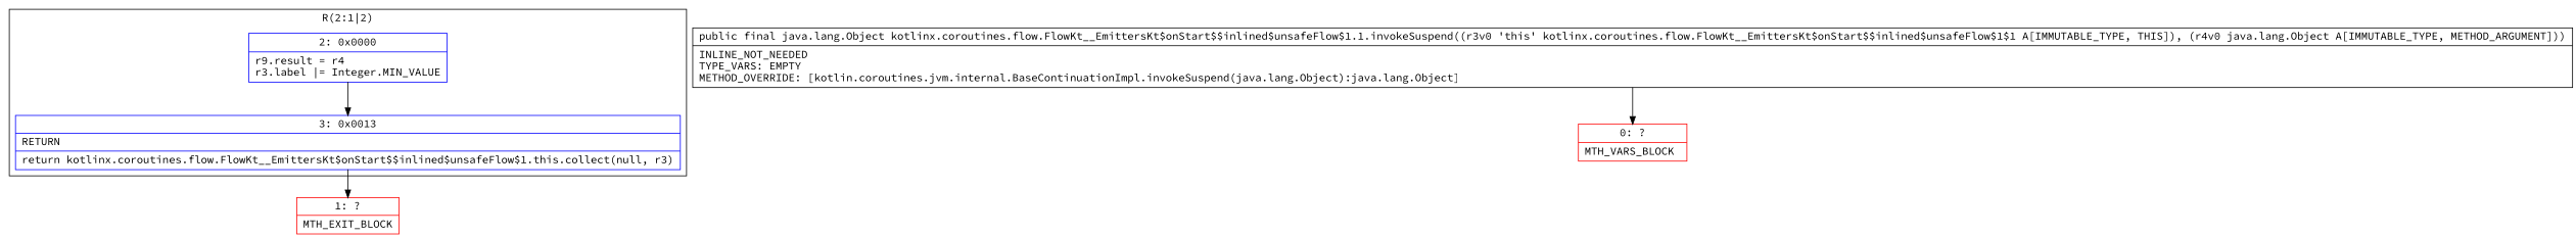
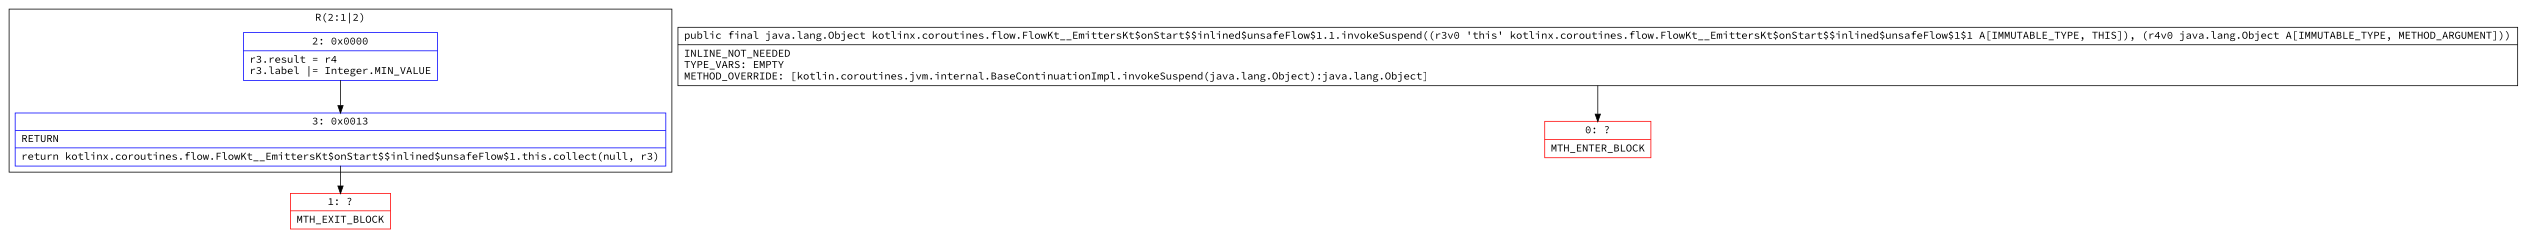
  digraph {
    fontname="Source Code Pro"
    node [color=blue fontname="Source Code Pro" shape=record]
    edge [fontname="Source Code Pro"]
-   n1 [label="{2\:\ 0x0000|r9.result = r4\lr3.label \|= Integer.MIN_VALUE\l}"]
+   n1 [label="{2\:\ 0x0000|r3.result = r4\lr3.label \|= Integer.MIN_VALUE\l}"]
    n2 [label="{3\:\ 0x0013|RETURN\l|return kotlinx.coroutines.flow.FlowKt__EmittersKt$onStart$$inlined$unsafeFlow$1.this.collect(null, r3)\l}"]
    n3 [color=red label="{1\:\ ?|MTH_EXIT_BLOCK\l}"]
-   n4 [color=red label="{0\:\ ?|MTH_VARS_BLOCK\l}"]
+   n4 [color=red label="{0\:\ ?|MTH_ENTER_BLOCK\l}"]
    n5 [label="{public final java.lang.Object kotlinx.coroutines.flow.FlowKt__EmittersKt$onStart$$inlined$unsafeFlow$1.1.invokeSuspend((r3v0 'this' kotlinx.coroutines.flow.FlowKt__EmittersKt$onStart$$inlined$unsafeFlow$1$1 A[IMMUTABLE_TYPE, THIS]), (r4v0 java.lang.Object A[IMMUTABLE_TYPE, METHOD_ARGUMENT]))  | INLINE_NOT_NEEDED\lTYPE_VARS: EMPTY\lMETHOD_OVERRIDE: [kotlin.coroutines.jvm.internal.BaseContinuationImpl.invokeSuspend(java.lang.Object):java.lang.Object]\l}" color=""]
    subgraph cluster_1 {
      label="R(2:1|2)"
      n1
      n2
    }
    n1 -> n2
    n2 -> n3
    n5 -> n4
  }
